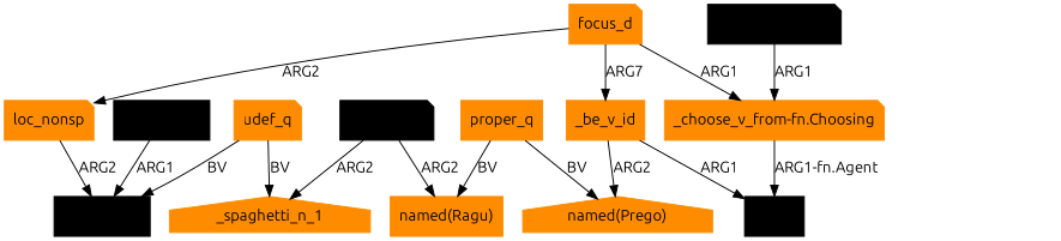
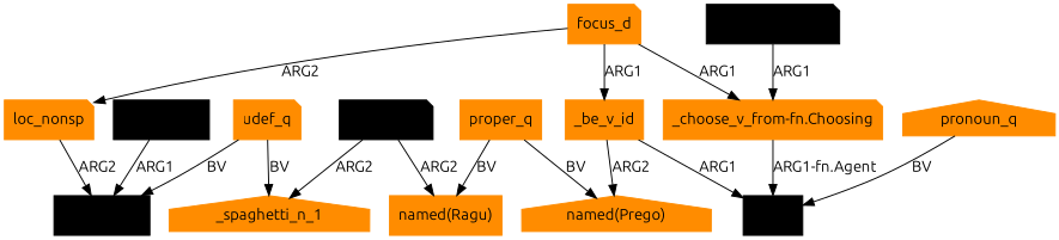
  digraph {
    fontname=Ubuntu
    node [color=darkorange fontname=Ubuntu shape=note style=filled]
    edge [fontname=Ubuntu]
    focus_d
    loc_nonsp
    "_choose_v_from-fn.Choosing"
    _be_v_id [shape=box]
    _time_n_of [color=black shape=box]
    pron [color=black shape=box]
    "named(Prego)" [shape=house]
    _other_a_1 [color=black shape=box]
    proper_q [shape=box]
    "named(Ragu)" [shape=box]
    compound [color=black]
    _spaghetti_n_1 [shape=house]
    udef_q
+   pronoun_q [shape=house]
    _sometimes_a_1 [color=black]
    focus_d -> loc_nonsp [label=ARG2]
    focus_d -> "_choose_v_from-fn.Choosing" [label=ARG1]
-   focus_d -> _be_v_id [label=ARG7]
+   focus_d -> _be_v_id [label=ARG1]
    loc_nonsp -> _time_n_of [label=ARG2]
    "_choose_v_from-fn.Choosing" -> pron [label="ARG1-fn.Agent"]
    _be_v_id -> pron [label=ARG1]
    _be_v_id -> "named(Prego)" [label=ARG2]
    _other_a_1 -> _time_n_of [label=ARG1]
    proper_q -> "named(Prego)" [label=BV]
    proper_q -> "named(Ragu)" [label=BV]
    compound -> "named(Ragu)" [label=ARG2]
    compound -> _spaghetti_n_1 [label=ARG2]
    udef_q -> _time_n_of [label=BV]
    udef_q -> _spaghetti_n_1 [label=BV]
+   pronoun_q -> pron [label=BV]
    _sometimes_a_1 -> "_choose_v_from-fn.Choosing" [label=ARG1]
  }
